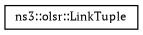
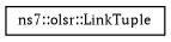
  digraph {
    rankdir=LR
    fontname="PT Serif"
-   n1 [color=black fillcolor=white fontname="PT Serif" fontsize=10 height=0.2 label="ns3::olsr::LinkTuple" shape=record style=filled width=0.4]
+   n1 [color=black fillcolor=white fontname="PT Serif" fontsize=10 height=0.2 label="ns7::olsr::LinkTuple" shape=record style=filled width=0.4]
  }
